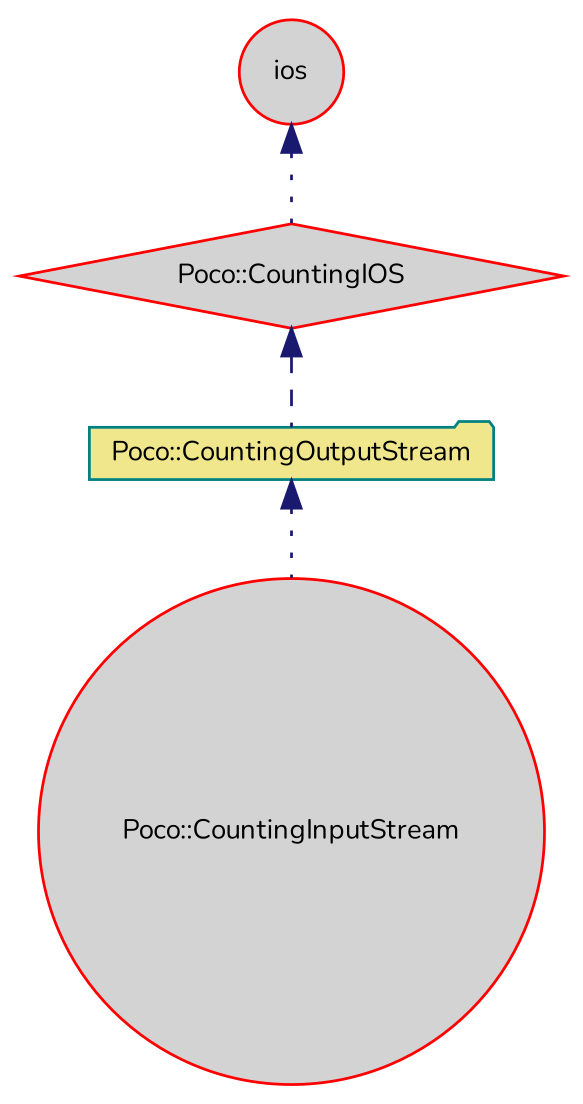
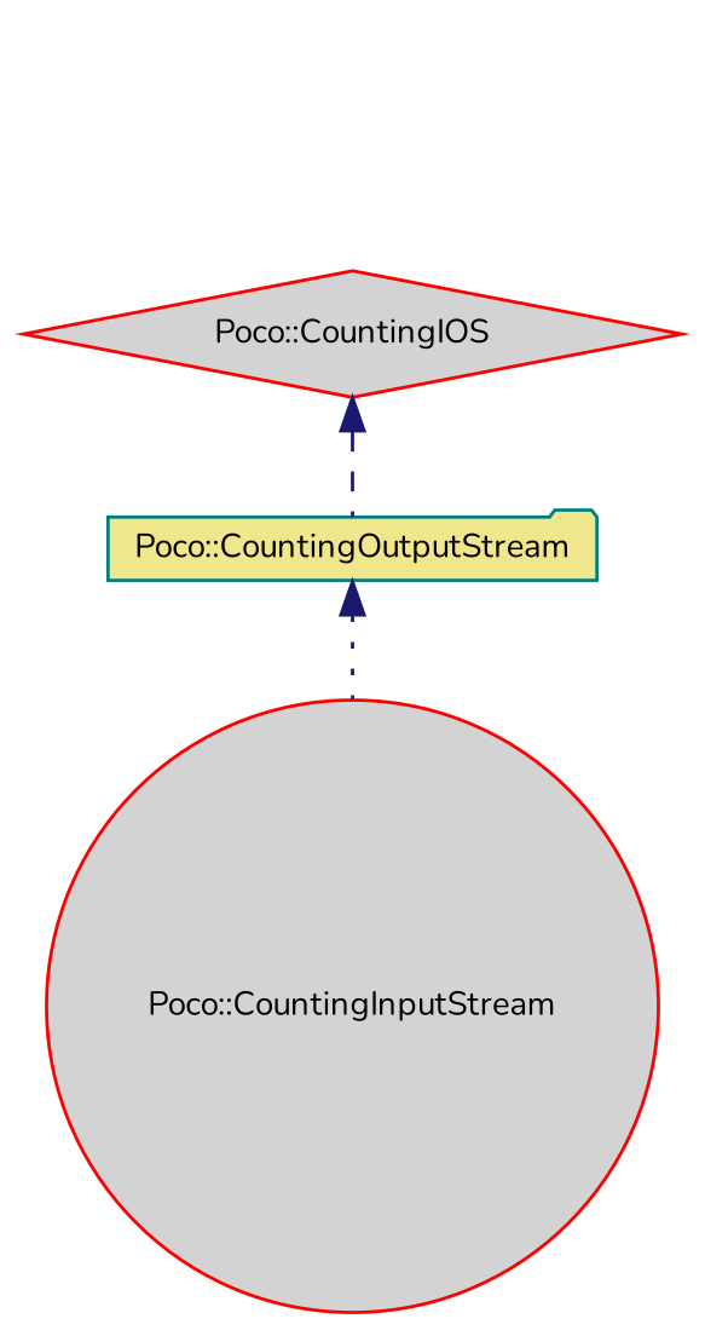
  digraph {
    fontname=Nunito
    node [color=red fillcolor=lightgrey fontname=Nunito fontsize=10 shape=circle style=filled]
    edge [color=midnightblue dir=back fontname=Nunito fontsize=10 labelfontname=Helvetica labelfontsize=10 style=dotted]
    n1 [fontcolor=black height=0.2 label="Poco::CountingIOS" shape=diamond width=0.4]
    n2 [color=teal fillcolor=khaki height=0.2 label="Poco::CountingOutputStream" shape=folder width=0.4]
    n3 [height=0.2 label="Poco::CountingInputStream" width=0.4]
-   n4 [height=0.2 label=ios width=0.4]
    n1 -> n2 [style=dashed]
    n2 -> n3
-   n4 -> n1
  }
